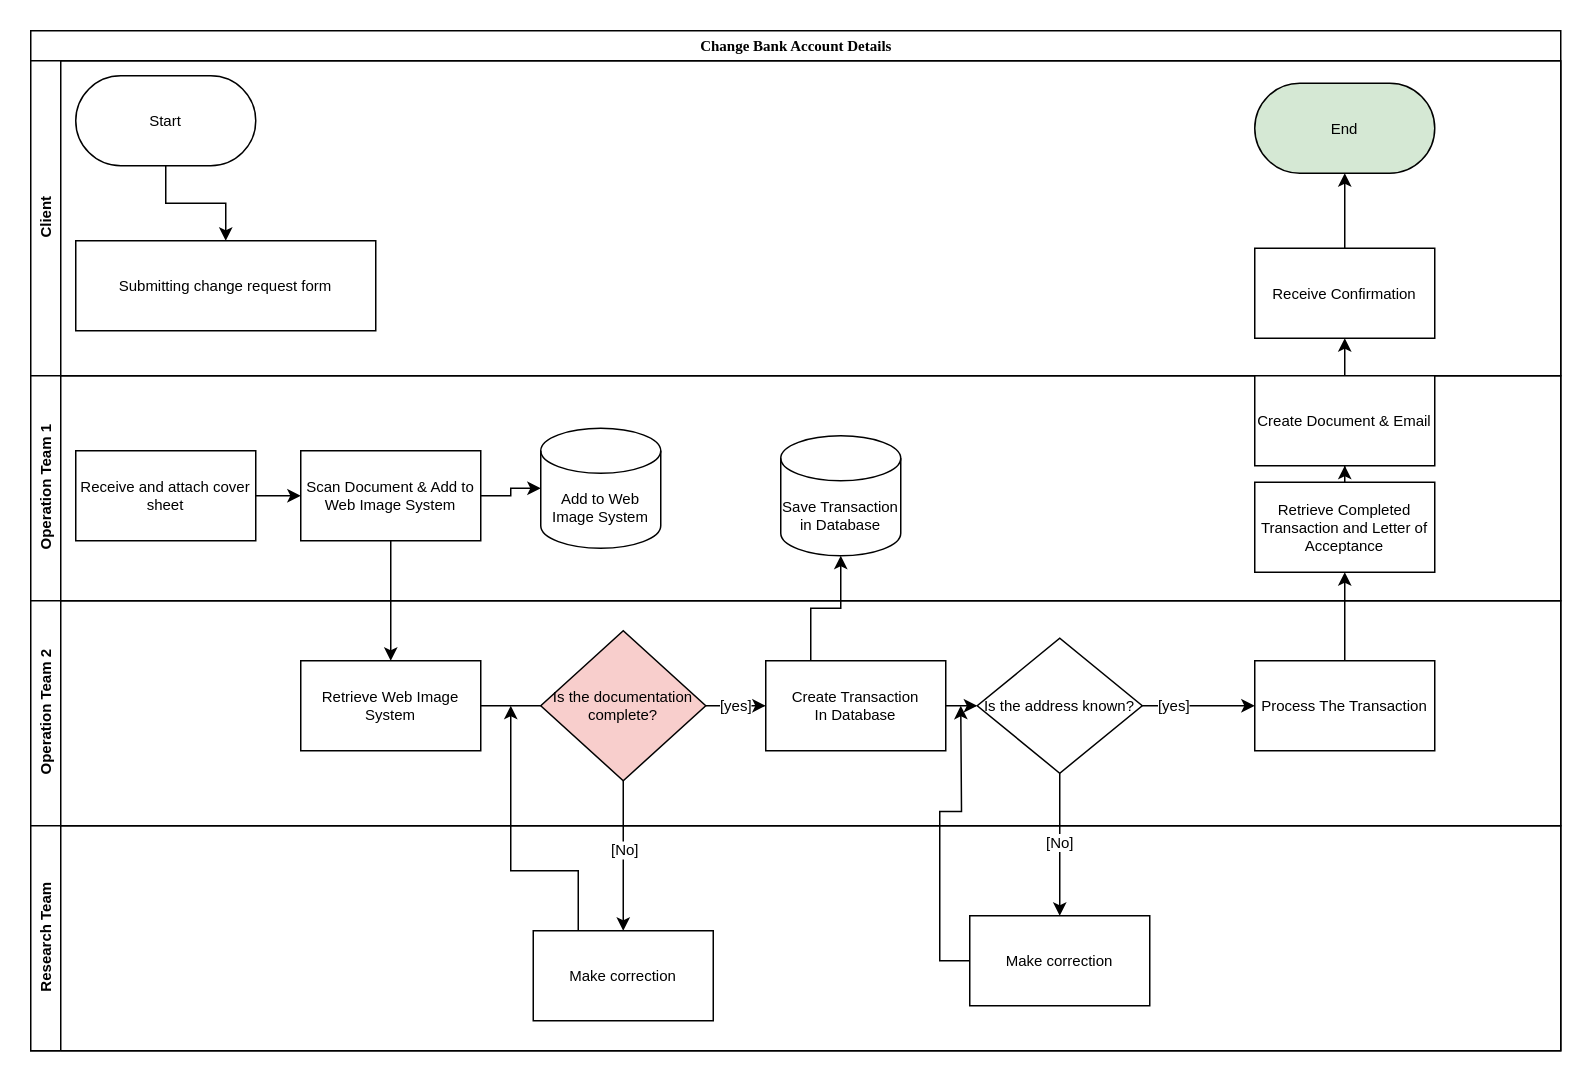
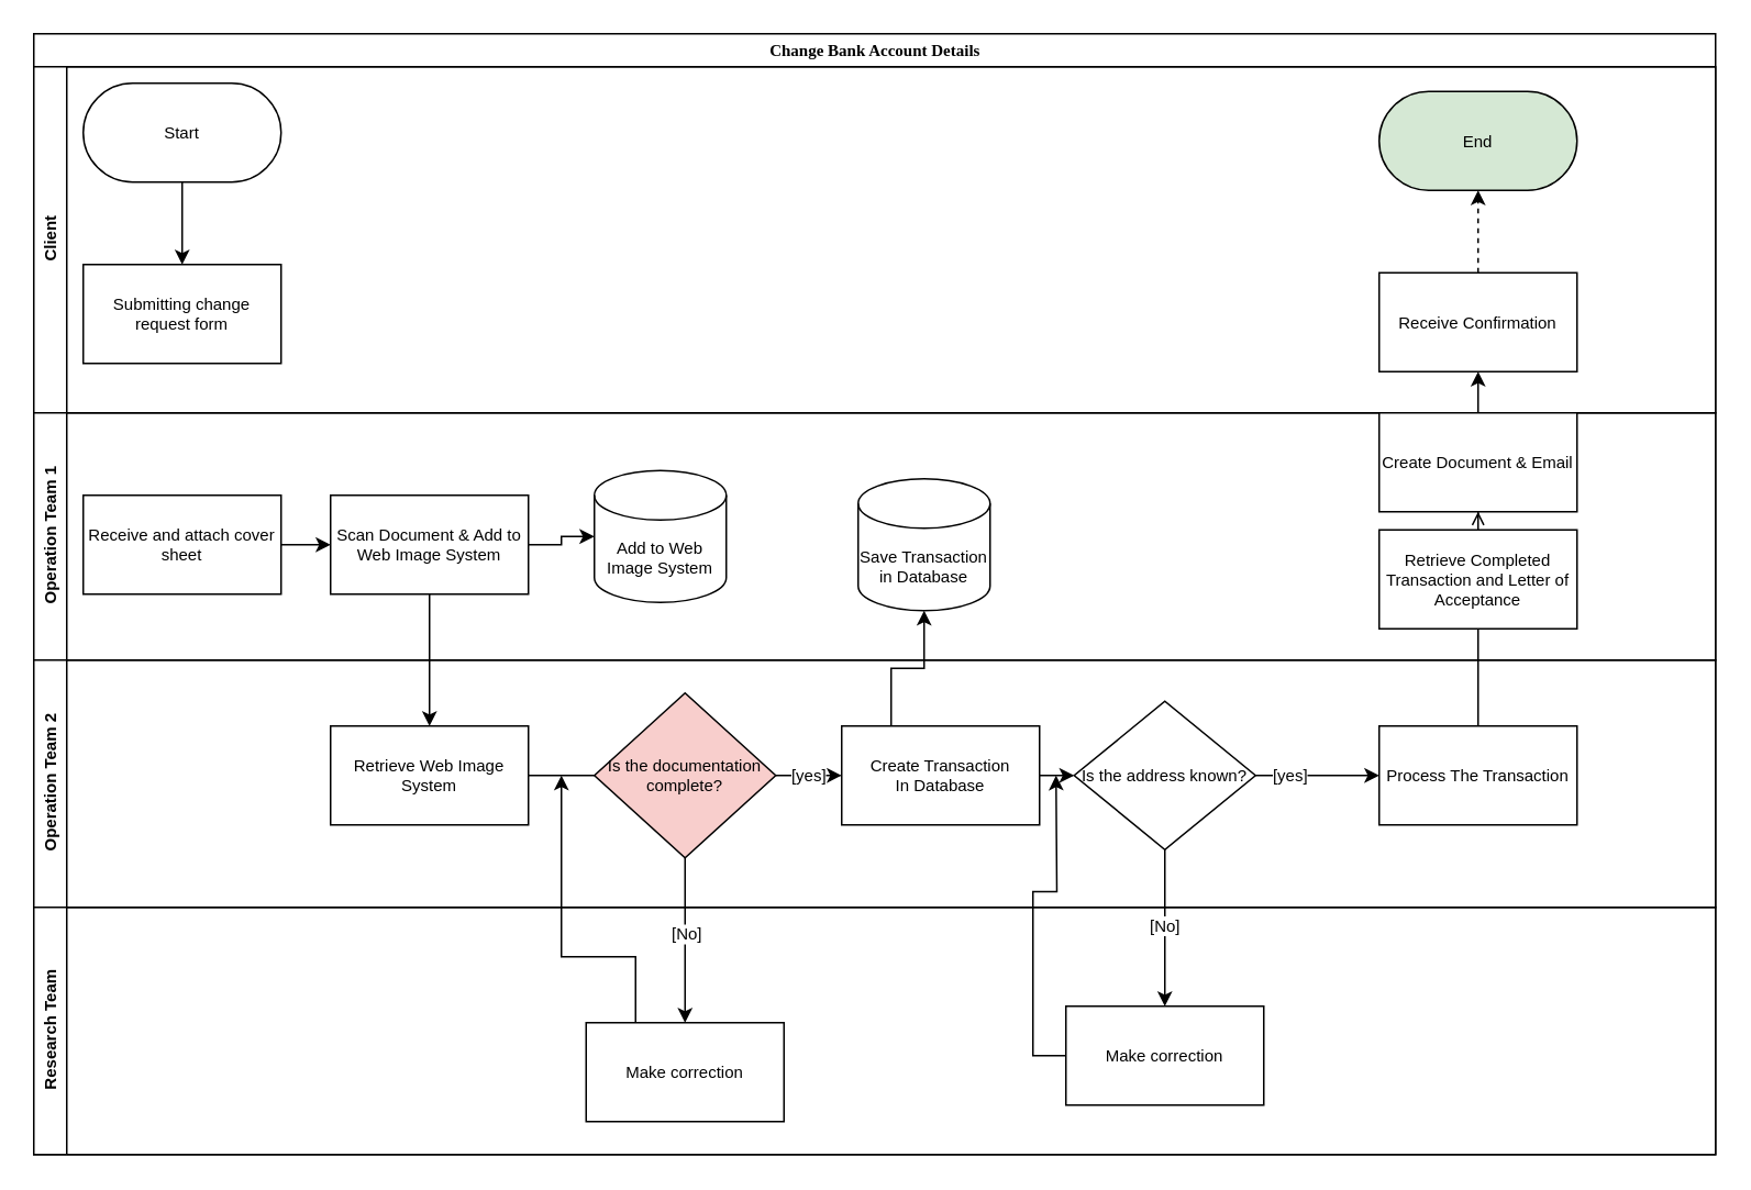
  <mxCell id="0" />
  <mxCell id="1" parent="0" />
  <mxCell id="2" value="Change Bank Account Details" style="swimlane;html=1;childLayout=stackLayout;horizontal=1;startSize=20;horizontalStack=0;rounded=0;shadow=0;labelBackgroundColor=none;strokeWidth=1;fontFamily=Verdana;fontSize=10;align=center;" parent="1" vertex="1"><mxGeometry x="20" y="20" width="1020" height="680" as="geometry" /></mxCell>
  <mxCell id="3" value="Client" style="swimlane;html=1;startSize=20;horizontal=0;fontSize=10;" parent="2" vertex="1"><mxGeometry y="20" width="1020" height="210" as="geometry" /></mxCell>
  <mxCell id="4" value="" style="edgeStyle=orthogonalEdgeStyle;rounded=0;orthogonalLoop=1;jettySize=auto;html=1;fontSize=10;" edge="1" parent="3" source="5" target="6"><mxGeometry relative="1" as="geometry" /></mxCell>
  <mxCell id="5" value="Start" style="rounded=1;whiteSpace=wrap;html=1;arcSize=50;fontSize=10;" vertex="1" parent="3"><mxGeometry x="30" y="10" width="120" height="60" as="geometry" /></mxCell>
- <mxCell id="6" value="Submitting change request form" style="rounded=1;whiteSpace=wrap;html=1;arcSize=0;fontSize=10;" vertex="1" parent="3"><mxGeometry x="30" y="120" width="200" height="60" as="geometry" /></mxCell>
- <mxCell id="7" value="" style="edgeStyle=orthogonalEdgeStyle;rounded=0;orthogonalLoop=1;jettySize=auto;html=1;fontSize=10;" edge="1" parent="3" source="8" target="9"><mxGeometry relative="1" as="geometry" /></mxCell>
+ <mxCell id="6" value="Submitting change request form" style="rounded=1;whiteSpace=wrap;html=1;arcSize=0;fontSize=10;" vertex="1" parent="3"><mxGeometry x="30" y="120" width="120" height="60" as="geometry" /></mxCell>
+ <mxCell id="7" value="" style="edgeStyle=orthogonalEdgeStyle;rounded=0;orthogonalLoop=1;jettySize=auto;html=1;fontSize=10;dashed=1;" edge="1" parent="3" source="8" target="9"><mxGeometry relative="1" as="geometry" /></mxCell>
  <mxCell id="8" value="Receive Confirmation" style="whiteSpace=wrap;html=1;rounded=1;arcSize=0;fontSize=10;" vertex="1" parent="3"><mxGeometry x="816" y="125" width="120" height="60" as="geometry" /></mxCell>
  <mxCell id="9" value="End" style="whiteSpace=wrap;html=1;rounded=1;arcSize=50;fontSize=10;fillColor=#d5e8d4;" vertex="1" parent="3"><mxGeometry x="816" y="15" width="120" height="60" as="geometry" /></mxCell>
  <mxCell id="10" value="Operation Team 1" style="swimlane;html=1;startSize=20;horizontal=0;fontSize=10;" parent="2" vertex="1"><mxGeometry y="230" width="1020" height="150" as="geometry" /></mxCell>
  <mxCell id="11" value="" style="edgeStyle=orthogonalEdgeStyle;rounded=0;orthogonalLoop=1;jettySize=auto;html=1;fontSize=10;" edge="1" parent="10" source="12" target="14"><mxGeometry relative="1" as="geometry" /></mxCell>
  <mxCell id="12" value="Receive and attach cover sheet" style="rounded=1;whiteSpace=wrap;html=1;arcSize=0;fontSize=10;" vertex="1" parent="10"><mxGeometry x="30" y="50" width="120" height="60" as="geometry" /></mxCell>
  <mxCell id="13" value="" style="edgeStyle=orthogonalEdgeStyle;rounded=0;orthogonalLoop=1;jettySize=auto;html=1;fontSize=10;" edge="1" parent="10" source="14" target="15"><mxGeometry relative="1" as="geometry" /></mxCell>
  <mxCell id="14" value="Scan Document &amp;amp; Add to Web Image System" style="rounded=1;whiteSpace=wrap;html=1;arcSize=0;fontSize=10;" vertex="1" parent="10"><mxGeometry x="180" y="50" width="120" height="60" as="geometry" /></mxCell>
  <mxCell id="15" value="Add to Web Image System" style="shape=cylinder3;whiteSpace=wrap;html=1;boundedLbl=1;backgroundOutline=1;size=15;fontSize=10;" vertex="1" parent="10"><mxGeometry x="340" y="35" width="80" height="80" as="geometry" /></mxCell>
  <mxCell id="16" value="Save Transaction in Database" style="shape=cylinder3;whiteSpace=wrap;html=1;boundedLbl=1;backgroundOutline=1;size=15;fontSize=10;" vertex="1" parent="10"><mxGeometry x="500" y="40" width="80" height="80" as="geometry" /></mxCell>
- <mxCell id="17" value="" style="edgeStyle=orthogonalEdgeStyle;rounded=0;orthogonalLoop=1;jettySize=auto;html=1;fontSize=10;" edge="1" parent="10" source="18" target="19"><mxGeometry relative="1" as="geometry" /></mxCell>
+ <mxCell id="17" value="" style="edgeStyle=orthogonalEdgeStyle;rounded=0;orthogonalLoop=1;jettySize=auto;html=1;fontSize=10;endArrow=open;" edge="1" parent="10" source="18" target="19"><mxGeometry relative="1" as="geometry" /></mxCell>
  <mxCell id="18" value="Retrieve Completed Transaction and Letter of Acceptance" style="whiteSpace=wrap;html=1;rounded=1;arcSize=0;fontSize=10;" vertex="1" parent="10"><mxGeometry x="816" y="71" width="120" height="60" as="geometry" /></mxCell>
  <mxCell id="19" value="Create Document &amp;amp; Email" style="whiteSpace=wrap;html=1;rounded=1;arcSize=0;fontSize=10;" vertex="1" parent="10"><mxGeometry x="816" width="120" height="60" as="geometry" /></mxCell>
  <mxCell id="20" value="" style="edgeStyle=orthogonalEdgeStyle;rounded=0;orthogonalLoop=1;jettySize=auto;html=1;fontSize=10;" edge="1" parent="2" source="14" target="26"><mxGeometry relative="1" as="geometry" /></mxCell>
  <mxCell id="21" value="" style="edgeStyle=orthogonalEdgeStyle;rounded=0;orthogonalLoop=1;jettySize=auto;html=1;fontSize=10;" edge="1" parent="2" source="28" target="36"><mxGeometry relative="1" as="geometry" /></mxCell>
  <mxCell id="22" value="[No]" style="edgeLabel;html=1;align=center;verticalAlign=middle;resizable=0;points=[];fontSize=10;" vertex="1" connectable="0" parent="21"><mxGeometry x="-0.1" relative="1" as="geometry"><mxPoint as="offset" /></mxGeometry></mxCell>
  <mxCell id="23" style="edgeStyle=orthogonalEdgeStyle;rounded=0;orthogonalLoop=1;jettySize=auto;html=1;exitX=0.25;exitY=0;exitDx=0;exitDy=0;fontSize=10;" edge="1" parent="2" source="36"><mxGeometry relative="1" as="geometry"><mxPoint x="320" y="450" as="targetPoint" /><Array as="points"><mxPoint x="365" y="560" /></Array></mxGeometry></mxCell>
  <mxCell id="24" value="Operation Team 2" style="swimlane;html=1;startSize=20;horizontal=0;fontSize=10;" parent="2" vertex="1"><mxGeometry y="380" width="1020" height="150" as="geometry" /></mxCell>
  <mxCell id="25" value="" style="edgeStyle=orthogonalEdgeStyle;rounded=0;orthogonalLoop=1;jettySize=auto;html=1;fontSize=10;endArrow=none;" edge="1" parent="24" source="26" target="28"><mxGeometry relative="1" as="geometry" /></mxCell>
  <mxCell id="26" value="Retrieve Web Image System" style="rounded=1;whiteSpace=wrap;html=1;arcSize=0;fontSize=10;" vertex="1" parent="24"><mxGeometry x="180" y="40" width="120" height="60" as="geometry" /></mxCell>
  <mxCell id="27" value="[yes]" style="edgeStyle=orthogonalEdgeStyle;rounded=0;orthogonalLoop=1;jettySize=auto;html=1;fontSize=10;" edge="1" parent="24" source="28" target="30"><mxGeometry relative="1" as="geometry" /></mxCell>
  <mxCell id="28" value="Is the documentation complete?" style="rhombus;whiteSpace=wrap;html=1;rounded=1;arcSize=0;fontSize=10;fillColor=#f8cecc;" vertex="1" parent="24"><mxGeometry x="340" y="20" width="110" height="100" as="geometry" /></mxCell>
  <mxCell id="29" value="" style="edgeStyle=orthogonalEdgeStyle;rounded=0;orthogonalLoop=1;jettySize=auto;html=1;fontSize=10;" edge="1" parent="24" source="30" target="33"><mxGeometry relative="1" as="geometry" /></mxCell>
  <mxCell id="30" value="Create Transaction&lt;br style=&quot;font-size: 10px;&quot;&gt;In Database" style="rounded=1;whiteSpace=wrap;html=1;arcSize=0;fontSize=10;" vertex="1" parent="24"><mxGeometry x="490" y="40" width="120" height="60" as="geometry" /></mxCell>
  <mxCell id="31" value="" style="edgeStyle=orthogonalEdgeStyle;rounded=0;orthogonalLoop=1;jettySize=auto;html=1;fontSize=10;" edge="1" parent="24" source="33" target="34"><mxGeometry relative="1" as="geometry" /></mxCell>
  <mxCell id="32" value="[yes]" style="edgeLabel;html=1;align=center;verticalAlign=middle;resizable=0;points=[];fontSize=10;" vertex="1" connectable="0" parent="31"><mxGeometry x="-0.493" y="1" relative="1" as="geometry"><mxPoint x="1" as="offset" /></mxGeometry></mxCell>
  <mxCell id="33" value="Is the address known?" style="rhombus;whiteSpace=wrap;html=1;rounded=1;arcSize=0;fontSize=10;" vertex="1" parent="24"><mxGeometry x="631" y="25" width="110" height="90" as="geometry" /></mxCell>
  <mxCell id="34" value="Process The Transaction" style="whiteSpace=wrap;html=1;rounded=1;arcSize=0;fontSize=10;" vertex="1" parent="24"><mxGeometry x="816" y="40" width="120" height="60" as="geometry" /></mxCell>
  <mxCell id="35" value="Research Team" style="swimlane;html=1;startSize=20;horizontal=0;fontSize=10;" vertex="1" parent="2"><mxGeometry y="530" width="1020" height="150" as="geometry" /></mxCell>
  <mxCell id="36" value="Make correction" style="whiteSpace=wrap;html=1;rounded=1;arcSize=0;fontSize=10;" vertex="1" parent="35"><mxGeometry x="335" y="70" width="120" height="60" as="geometry" /></mxCell>
  <mxCell id="37" value="Make correction" style="whiteSpace=wrap;html=1;rounded=1;arcSize=0;fontSize=10;" vertex="1" parent="35"><mxGeometry x="626" y="60" width="120" height="60" as="geometry" /></mxCell>
  <mxCell id="38" style="edgeStyle=orthogonalEdgeStyle;rounded=0;orthogonalLoop=1;jettySize=auto;html=1;exitX=0.25;exitY=0;exitDx=0;exitDy=0;entryX=0.5;entryY=1;entryDx=0;entryDy=0;entryPerimeter=0;fontSize=10;" edge="1" parent="2" source="30" target="16"><mxGeometry relative="1" as="geometry" /></mxCell>
  <mxCell id="39" value="" style="edgeStyle=orthogonalEdgeStyle;rounded=0;orthogonalLoop=1;jettySize=auto;html=1;fontSize=10;" edge="1" parent="2" source="33" target="37"><mxGeometry relative="1" as="geometry" /></mxCell>
  <mxCell id="40" value="[No]" style="edgeLabel;html=1;align=center;verticalAlign=middle;resizable=0;points=[];fontSize=10;" vertex="1" connectable="0" parent="39"><mxGeometry x="-0.043" y="-1" relative="1" as="geometry"><mxPoint as="offset" /></mxGeometry></mxCell>
  <mxCell id="41" style="edgeStyle=orthogonalEdgeStyle;rounded=0;orthogonalLoop=1;jettySize=auto;html=1;exitX=0;exitY=0.5;exitDx=0;exitDy=0;fontSize=10;" edge="1" parent="2" source="37"><mxGeometry relative="1" as="geometry"><mxPoint x="620" y="450" as="targetPoint" /></mxGeometry></mxCell>
- <mxCell id="42" value="" style="edgeStyle=orthogonalEdgeStyle;rounded=0;orthogonalLoop=1;jettySize=auto;html=1;fontSize=10;" edge="1" parent="2" source="34" target="18"><mxGeometry relative="1" as="geometry" /></mxCell>
+ <mxCell id="42" value="" style="edgeStyle=orthogonalEdgeStyle;rounded=0;orthogonalLoop=1;jettySize=auto;html=1;fontSize=10;endArrow=none;" edge="1" parent="2" source="34" target="18"><mxGeometry relative="1" as="geometry" /></mxCell>
  <mxCell id="43" value="" style="edgeStyle=orthogonalEdgeStyle;rounded=0;orthogonalLoop=1;jettySize=auto;html=1;fontSize=10;" edge="1" parent="2" source="19" target="8"><mxGeometry relative="1" as="geometry" /></mxCell>
